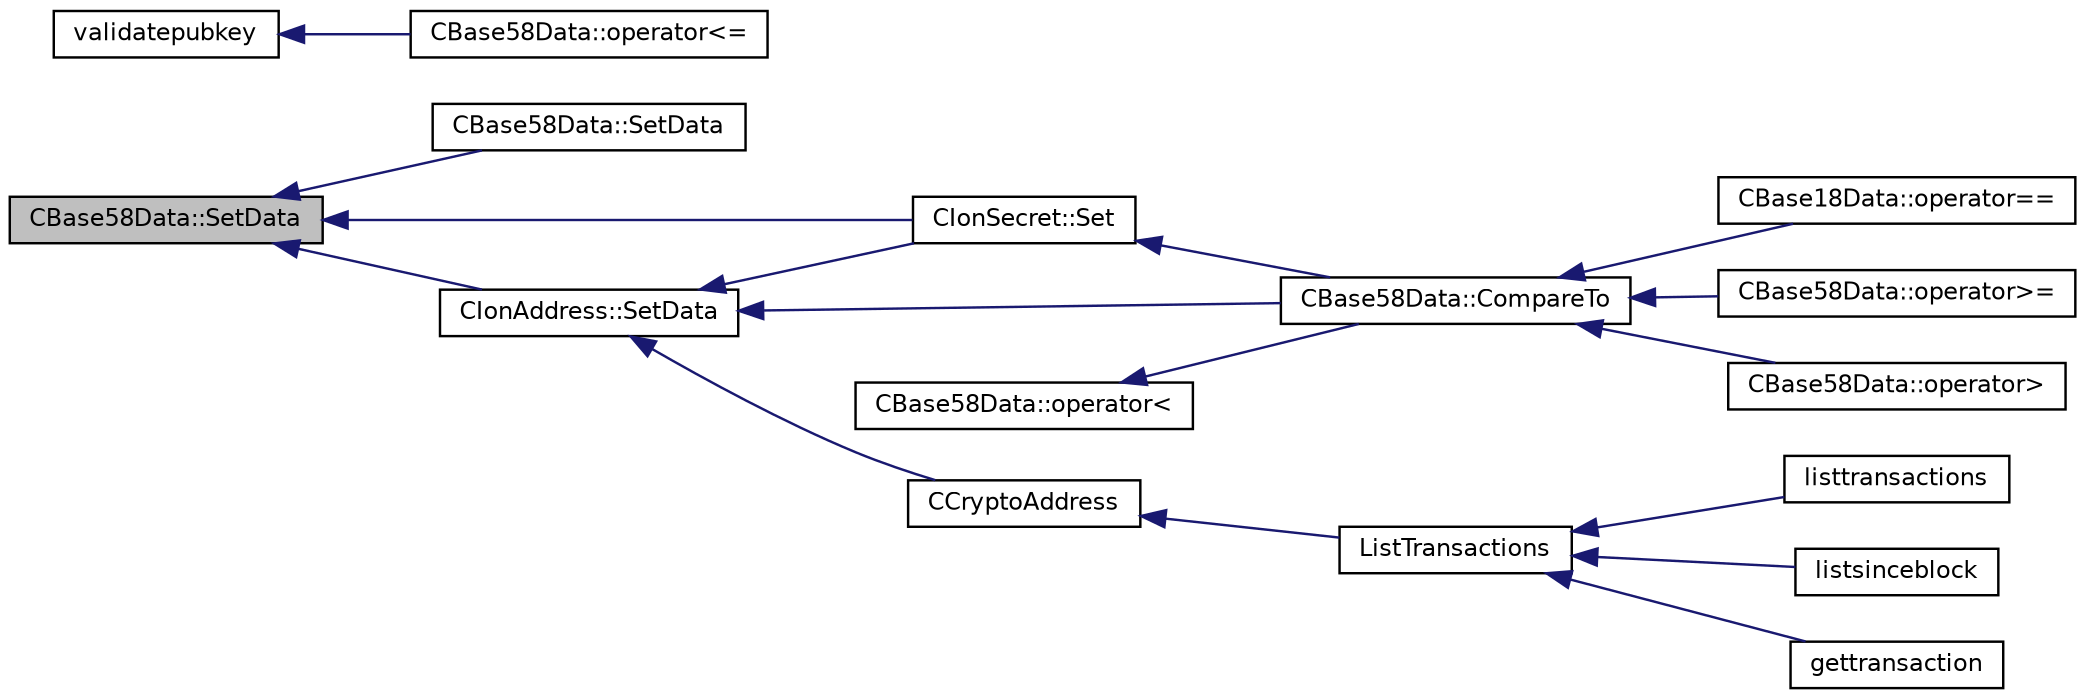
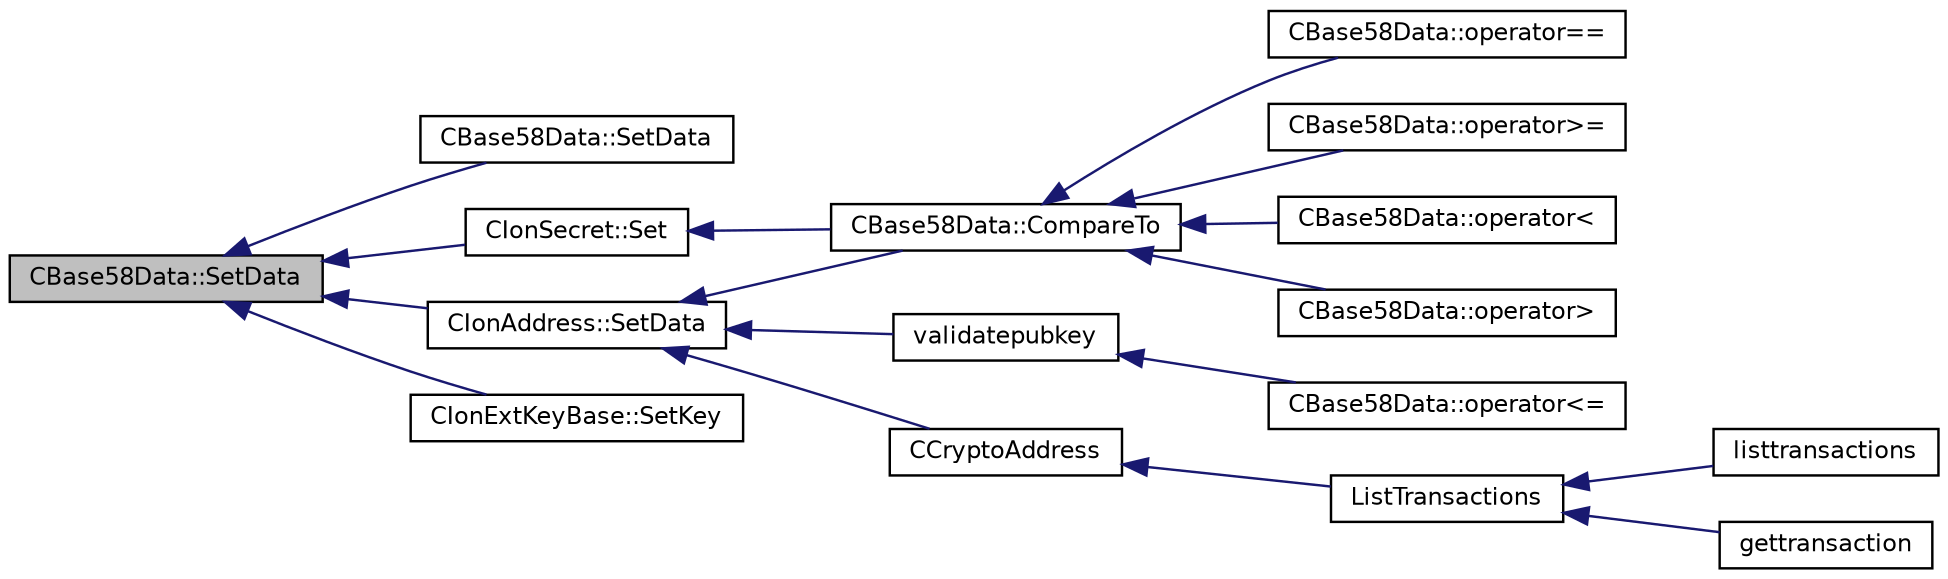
  digraph {
    rankdir=LR
    node [color=black fillcolor=white fontname=Helvetica fontsize=10 shape=record style=filled]
    edge [color=midnightblue dir=back fontname=Helvetica fontsize=10 labelfontname=Helvetica labelfontsize=10 style=solid]
    n1 [fillcolor=grey75 fontcolor=black height=0.2 label="CBase58Data::SetData" width=0.4]
    n2 [height=0.2 label="CBase58Data::SetData" width=0.4]
    n3 [height=0.2 label="CIonAddress::SetData" width=0.4]
    n4 [height=0.2 label="CIonSecret::Set" width=0.4]
+   n5 [height=0.2 label="CIonExtKeyBase::SetKey" width=0.4]
    n6 [height=0.2 label="CBase58Data::CompareTo" width=0.4]
    n7 [height=0.2 label=validatepubkey width=0.4]
    n8 [height=0.2 label=CCryptoAddress width=0.4]
-   n9 [height=0.2 label="CBase18Data::operator==" width=0.4]
+   n9 [height=0.2 label="CBase58Data::operator==" width=0.4]
    n10 [height=0.2 label="CBase58Data::operator\>=" width=0.4]
    n11 [height=0.2 label="CBase58Data::operator\<" width=0.4]
    n12 [height=0.2 label="CBase58Data::operator\>" width=0.4]
    n13 [height=0.2 label="CBase58Data::operator\<=" width=0.4]
    n14 [height=0.2 label=ListTransactions width=0.4]
    n15 [height=0.2 label=listtransactions width=0.4]
-   n16 [height=0.2 label=listsinceblock width=0.4]
    n17 [height=0.2 label=gettransaction width=0.4]
    n1 -> n2
    n1 -> n3
    n1 -> n4
+   n1 -> n5
    n3 -> n6
-   n3 -> n4
+   n3 -> n7
    n3 -> n8
    n4 -> n6
    n6 -> n9
    n6 -> n10
-   n11 -> n6
+   n6 -> n11
    n6 -> n12
    n7 -> n13
    n8 -> n14
    n14 -> n15
-   n14 -> n16
    n14 -> n17
  }
